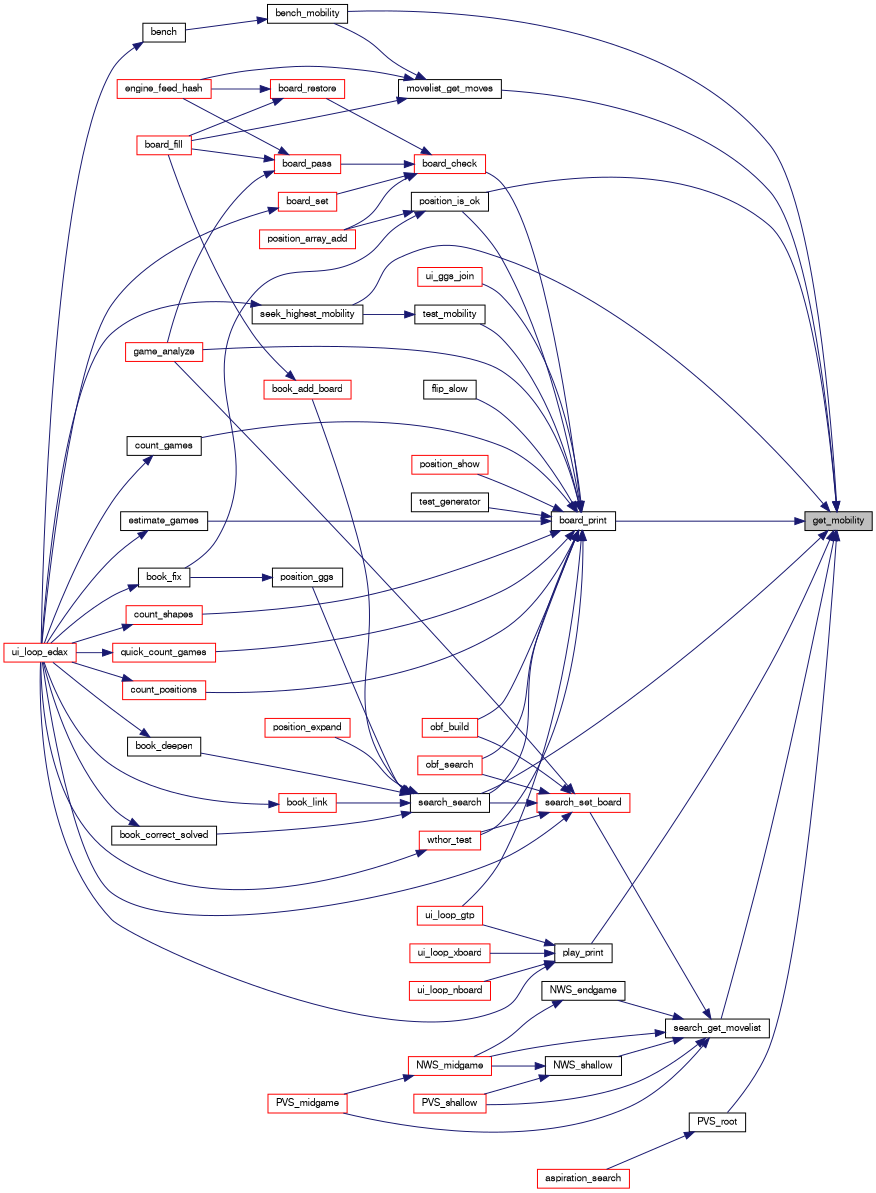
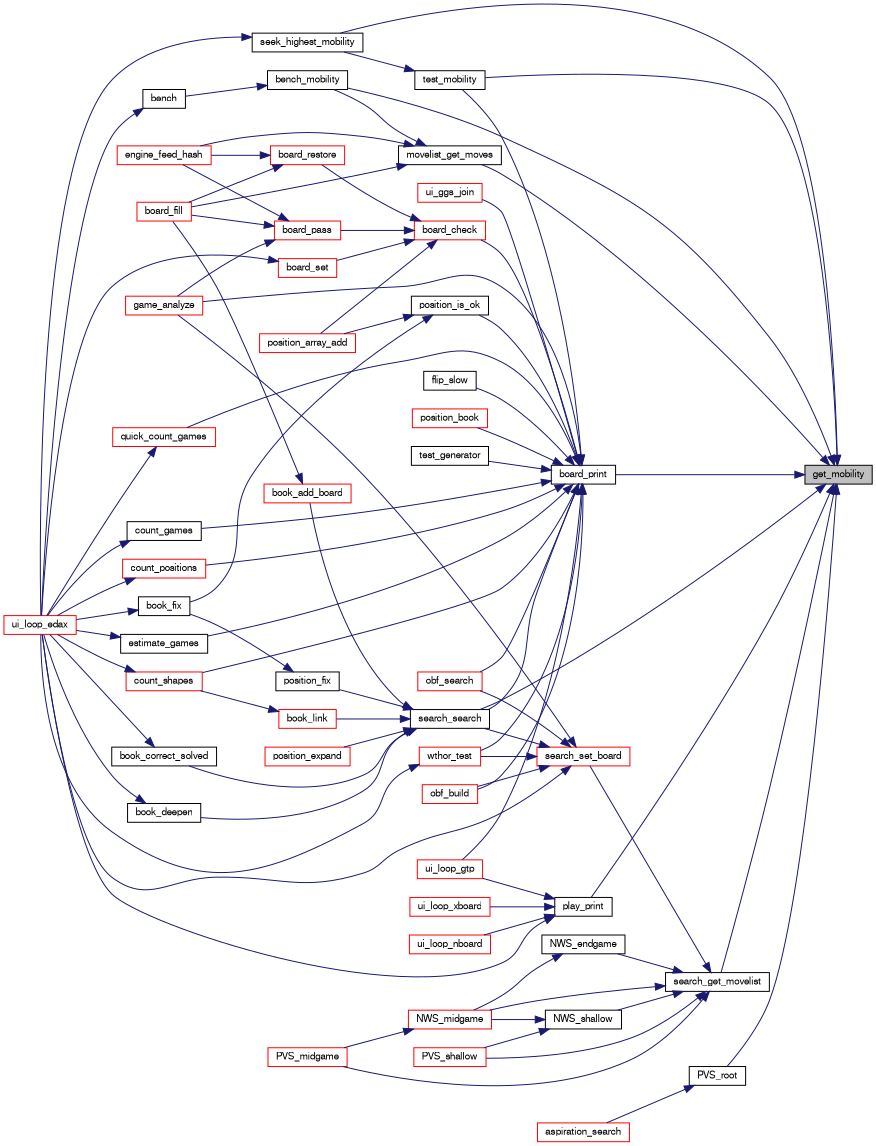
  digraph {
    rankdir=RL
    node [color=red fontname=FreeSans fontsize=10 shape=record]
    edge [color=midnightblue dir=back fontname=FreeSans fontsize=10 labelfontname=FreeSans labelfontsize=10 style=solid]
    n1 [color=black fillcolor=grey75 fontcolor=black height=0.2 label=get_mobility style=filled width=0.4]
    n2 [color=black height=0.2 label=bench_mobility width=0.4]
    n3 [color=black height=0.2 label=board_print width=0.4]
    n4 [color=black height=0.2 label=position_is_ok width=0.4]
    n5 [color=black height=0.2 label=search_search width=0.4]
    n6 [color=black height=0.2 label=seek_highest_mobility width=0.4]
    n7 [color=black height=0.2 label=movelist_get_moves width=0.4]
    n8 [color=black height=0.2 label=play_print width=0.4]
    n9 [color=black height=0.2 label=PVS_root width=0.4]
    n10 [color=black height=0.2 label=search_get_movelist width=0.4]
    n11 [color=black height=0.2 label=bench width=0.4]
    n12 [height=0.2 label=board_check width=0.4]
    n13 [height=0.2 label=game_analyze width=0.4]
    n14 [color=black height=0.2 label=count_games width=0.4]
    n15 [height=0.2 label=count_positions width=0.4]
    n16 [height=0.2 label=count_shapes width=0.4]
    n17 [color=black height=0.2 label=estimate_games width=0.4]
    n18 [color=black height=0.2 label=flip_slow width=0.4]
    n19 [height=0.2 label=obf_build width=0.4]
    n20 [height=0.2 label=obf_search width=0.4]
-   n21 [height=0.2 label=position_show width=0.4]
+   n21 [height=0.2 label=position_book width=0.4]
    n22 [height=0.2 label=quick_count_games width=0.4]
    n23 [color=black height=0.2 label=test_generator width=0.4]
    n24 [color=black height=0.2 label=test_mobility width=0.4]
    n25 [height=0.2 label=ui_ggs_join width=0.4]
    n26 [height=0.2 label=ui_loop_gtp width=0.4]
    n27 [height=0.2 label=wthor_test width=0.4]
    n28 [height=0.2 label=position_array_add width=0.4]
    n29 [color=black height=0.2 label=book_fix width=0.4]
    n30 [height=0.2 label=book_add_board width=0.4]
    n31 [color=black height=0.2 label=book_correct_solved width=0.4]
    n32 [color=black height=0.2 label=book_deepen width=0.4]
    n33 [height=0.2 label=book_link width=0.4]
    n34 [height=0.2 label=position_expand width=0.4]
-   n35 [color=black height=0.2 label=position_ggs width=0.4]
+   n35 [color=black height=0.2 label=position_fix width=0.4]
    n36 [height=0.2 label=ui_loop_edax width=0.4]
    n37 [height=0.2 label=board_fill width=0.4]
    n38 [height=0.2 label=engine_feed_hash width=0.4]
    n39 [height=0.2 label=ui_loop_nboard width=0.4]
    n40 [height=0.2 label=ui_loop_xboard width=0.4]
    n41 [height=0.2 label=aspiration_search width=0.4]
    n42 [color=black height=0.2 label=NWS_endgame width=0.4]
    n43 [height=0.2 label=NWS_midgame width=0.4]
    n44 [height=0.2 label=PVS_midgame width=0.4]
    n45 [color=black height=0.2 label=NWS_shallow width=0.4]
    n46 [height=0.2 label=PVS_shallow width=0.4]
    n47 [height=0.2 label=search_set_board width=0.4]
    n48 [height=0.2 label=board_pass width=0.4]
    n49 [height=0.2 label=board_restore width=0.4]
    n50 [height=0.2 label=board_set width=0.4]
    n1 -> n2
    n1 -> n3
-   n1 -> n4
+   n1 -> n24
    n1 -> n5
    n1 -> n6
    n1 -> n7
    n1 -> n8
    n1 -> n9
    n1 -> n10
    n2 -> n11
    n3 -> n4
    n3 -> n5
    n3 -> n12
    n3 -> n13
    n3 -> n14
    n3 -> n15
    n3 -> n16
    n3 -> n17
    n3 -> n18
    n3 -> n19
    n3 -> n20
    n3 -> n21
    n3 -> n22
    n3 -> n23
    n3 -> n24
    n3 -> n25
    n3 -> n26
    n3 -> n27
    n4 -> n28
    n4 -> n29
    n5 -> n30
    n5 -> n31
    n5 -> n32
    n5 -> n33
    n5 -> n34
    n5 -> n35
    n6 -> n36
    n7 -> n2
    n7 -> n37
    n7 -> n38
    n8 -> n26
    n8 -> n36
    n8 -> n39
    n8 -> n40
    n9 -> n41
    n10 -> n42
    n10 -> n43
    n10 -> n44
    n10 -> n45
    n10 -> n46
    n10 -> n47
    n11 -> n36
    n12 -> n28
    n12 -> n48
    n12 -> n49
    n12 -> n50
    n14 -> n36
    n15 -> n36
    n16 -> n36
    n17 -> n36
    n22 -> n36
    n24 -> n6
    n27 -> n36
    n29 -> n36
    n30 -> n37
    n31 -> n36
    n32 -> n36
-   n33 -> n36
+   n33 -> n16
    n35 -> n29
    n42 -> n43
    n43 -> n44
    n45 -> n43
    n45 -> n46
    n47 -> n5
    n47 -> n13
    n47 -> n19
    n47 -> n20
    n47 -> n27
    n47 -> n36
    n48 -> n13
    n48 -> n37
    n48 -> n38
    n49 -> n37
    n49 -> n38
    n50 -> n36
  }
